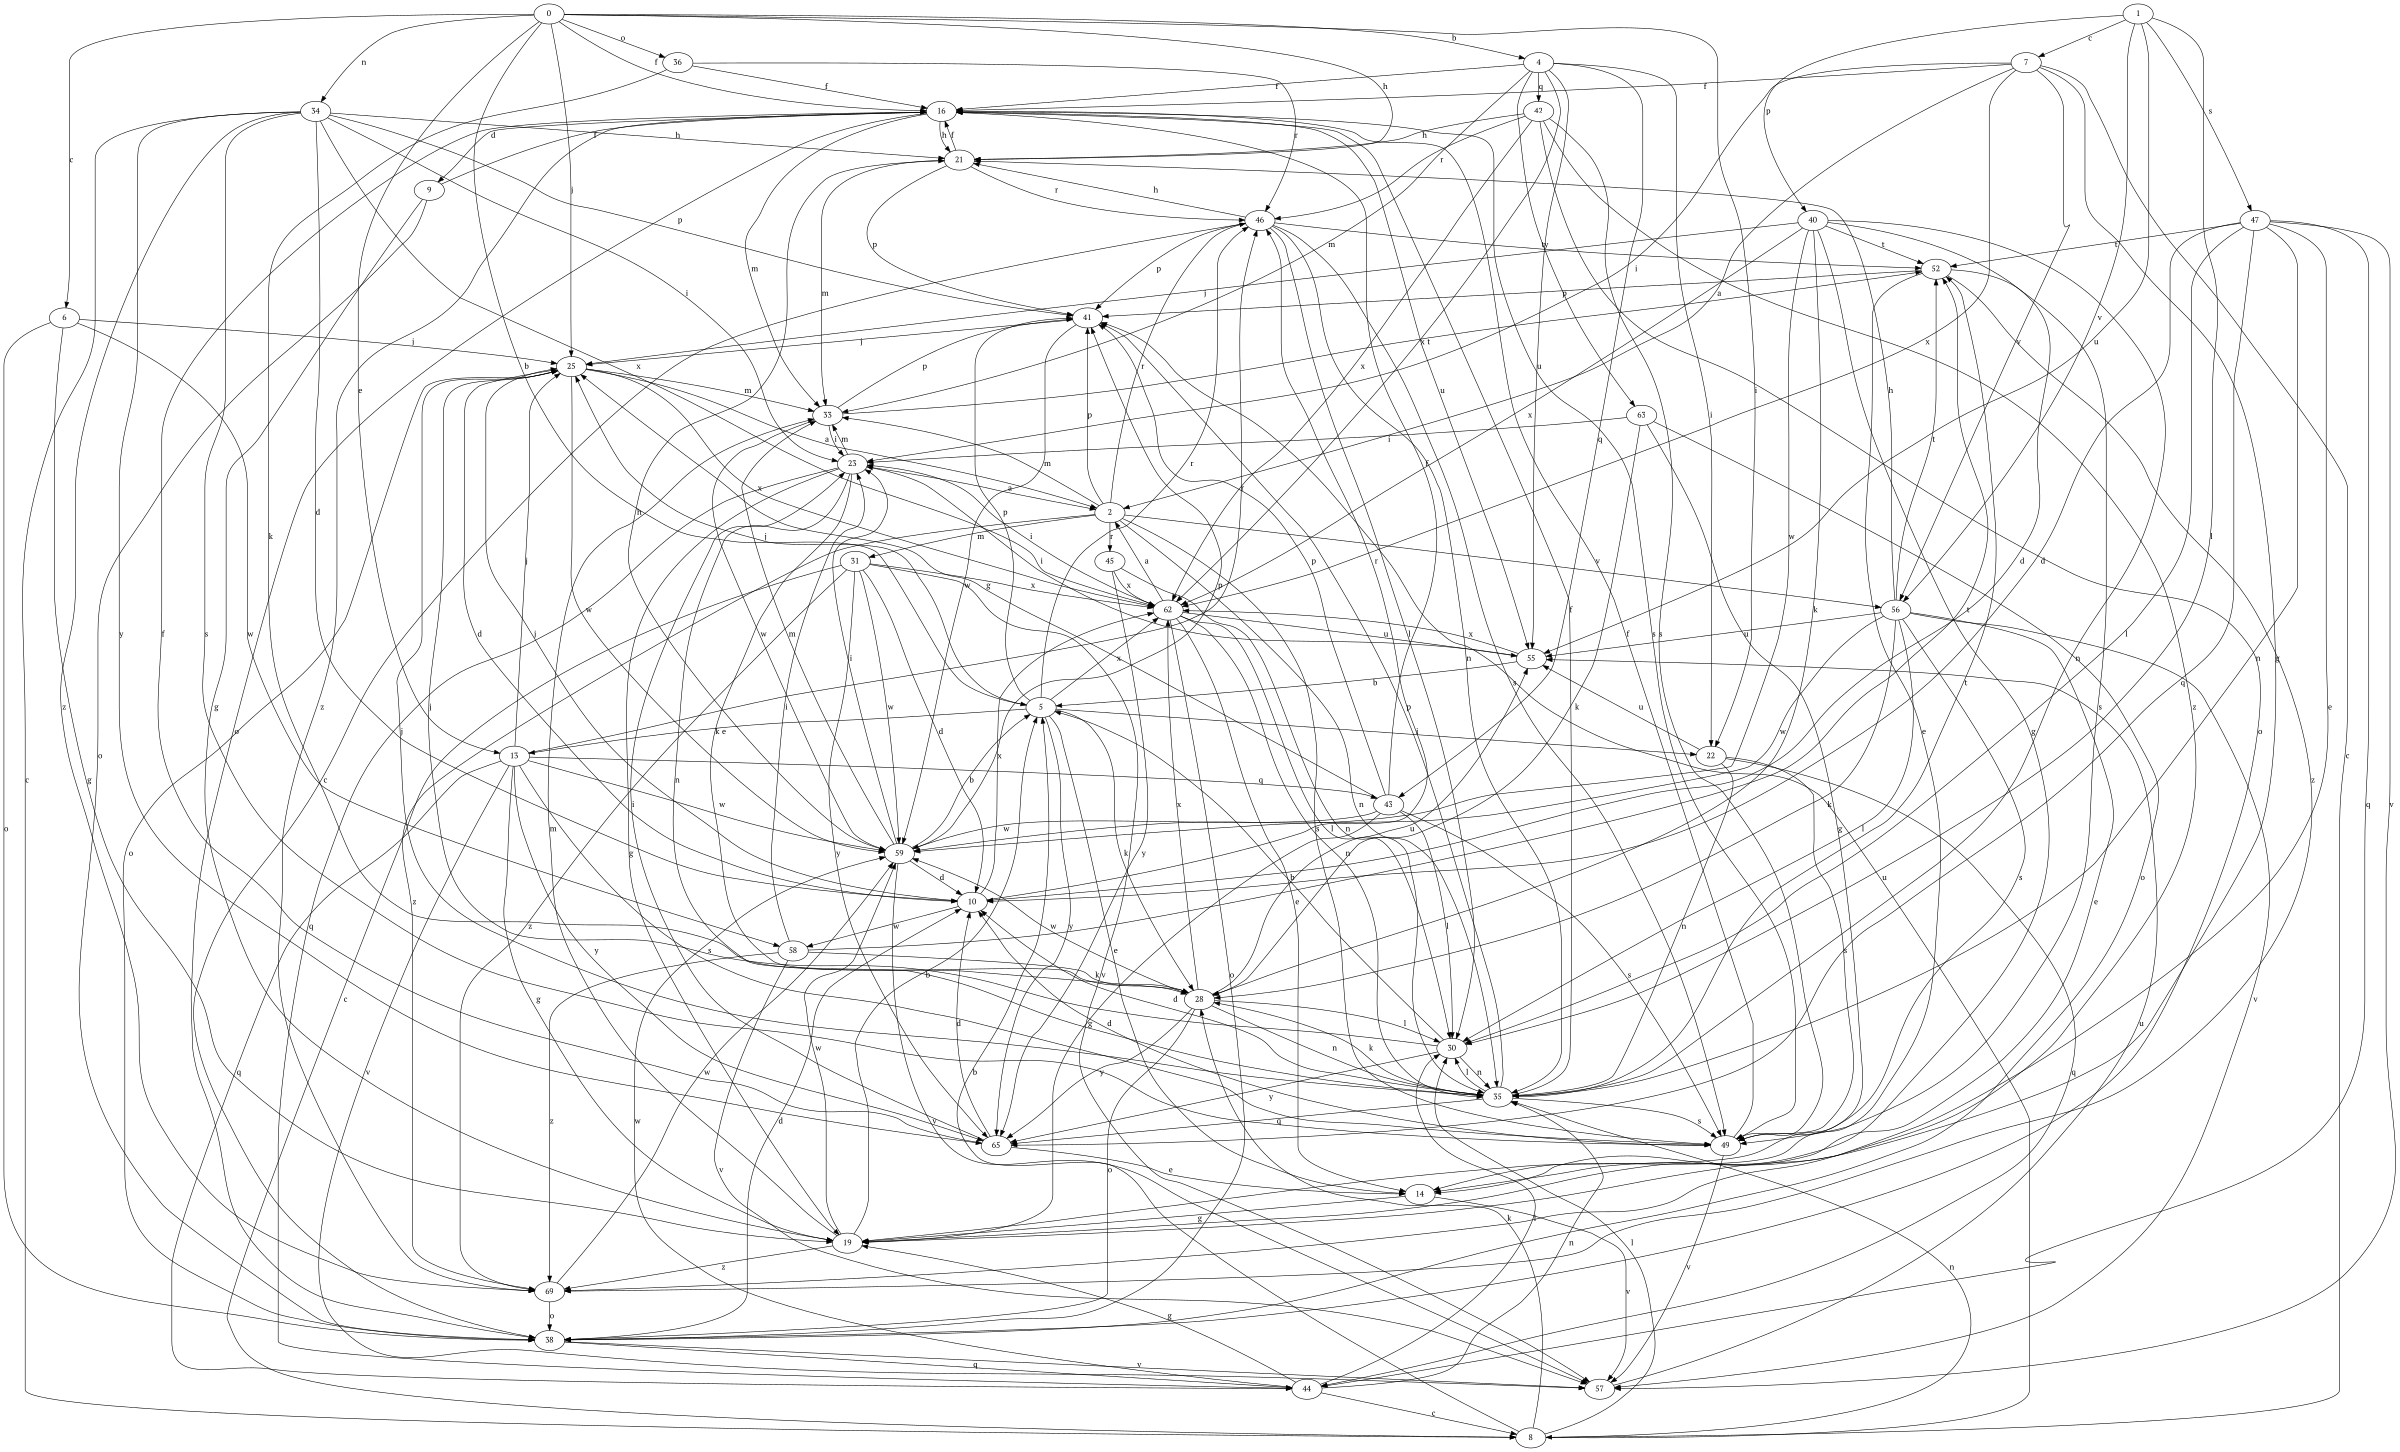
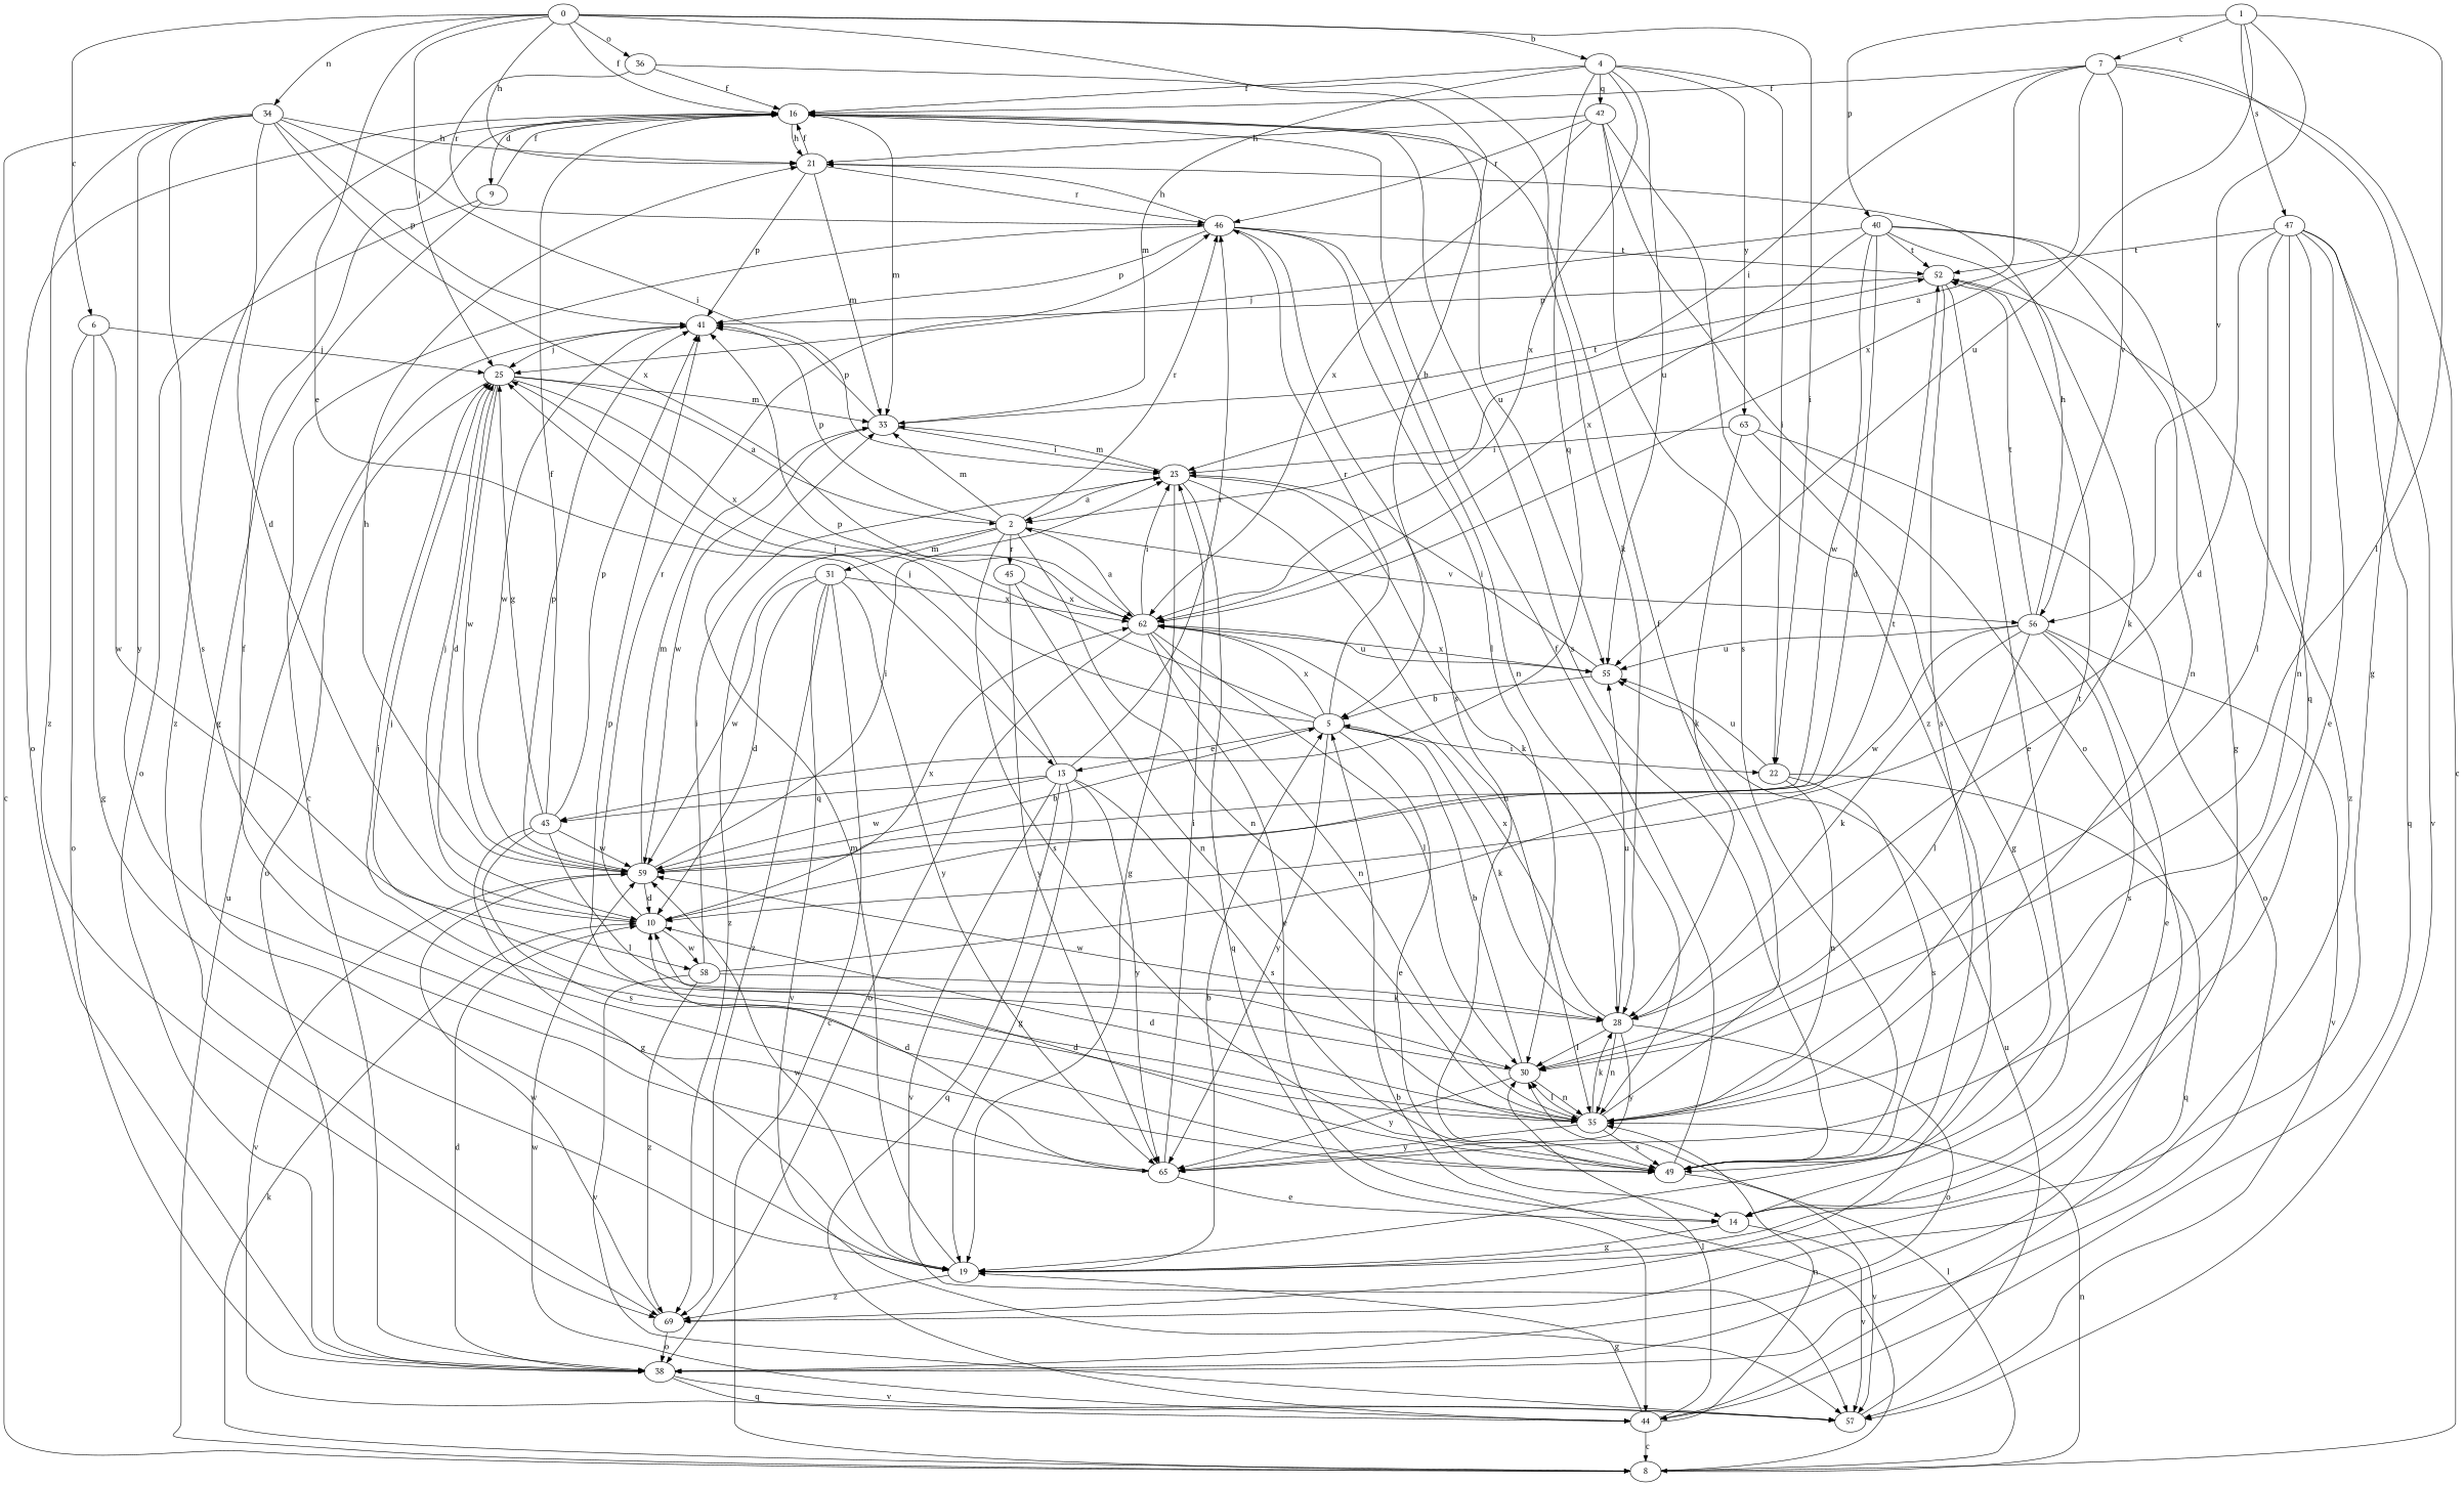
  strict digraph {
    fontname="PT Serif"
    node [fontname="PT Serif"]
    edge [fontname="PT Serif"]
    0
    4
    5
    6
    13
    16
    21
    22
    25
    34
    36
    55
    33
    42
    43
    62
    63
    41
    46
    14
    28
    65
    19
    38
    58
    49
    44
    57
    59
    69
    9
    35
    2
    10
    8
    23
    1
    7
    30
    40
    47
    56
    52
    31
    45
    0 -> 4 [label=b]
    0 -> 5 [label=b]
    0 -> 6 [label=c]
    0 -> 13 [label=e]
    0 -> 16 [label=f]
    0 -> 21 [label=h]
    0 -> 22 [label=i]
    0 -> 25 [label=j]
    0 -> 34 [label=n]
    0 -> 36 [label=o]
    4 -> 16 [label=f]
    4 -> 22 [label=i]
    4 -> 55 [label=u]
    4 -> 33 [label=m]
    4 -> 42 [label=q]
    4 -> 43 [label=q]
    4 -> 62 [label=x]
    4 -> 63 [label=y]
    5 -> 13 [label=e]
    5 -> 22 [label=i]
    5 -> 25 [label=j]
    5 -> 62 [label=x]
    5 -> 41 [label=p]
    5 -> 46 [label=r]
    5 -> 14 [label=e]
    5 -> 28 [label=k]
    5 -> 65 [label=y]
    6 -> 25 [label=j]
    6 -> 19 [label=g]
    6 -> 38 [label=o]
    6 -> 58 [label=w]
    13 -> 25 [label=j]
    13 -> 43 [label=q]
    13 -> 46 [label=r]
    13 -> 65 [label=y]
    13 -> 19 [label=g]
    13 -> 49 [label=s]
    13 -> 44 [label=q]
    13 -> 57 [label=v]
    13 -> 59 [label=w]
    16 -> 21 [label=h]
    16 -> 55 [label=u]
    16 -> 33 [label=m]
    16 -> 38 [label=o]
    16 -> 49 [label=s]
    16 -> 69 [label=z]
    16 -> 9 [label=d]
    21 -> 16 [label=f]
    21 -> 33 [label=m]
    21 -> 41 [label=p]
    21 -> 46 [label=r]
    22 -> 55 [label=u]
    22 -> 49 [label=s]
    22 -> 44 [label=q]
    22 -> 35 [label=n]
    25 -> 33 [label=m]
    25 -> 62 [label=x]
    25 -> 38 [label=o]
    25 -> 59 [label=w]
    25 -> 2 [label=a]
    25 -> 10 [label=d]
    34 -> 21 [label=h]
    34 -> 62 [label=x]
    34 -> 41 [label=p]
    34 -> 65 [label=y]
    34 -> 49 [label=s]
    34 -> 69 [label=z]
    34 -> 10 [label=d]
    34 -> 8 [label=c]
    34 -> 23 [label=i]
    36 -> 16 [label=f]
    36 -> 46 [label=r]
    36 -> 28 [label=k]
    55 -> 5 [label=b]
    55 -> 62 [label=x]
    55 -> 23 [label=i]
    33 -> 41 [label=p]
    33 -> 59 [label=w]
    33 -> 23 [label=i]
    33 -> 52 [label=t]
    42 -> 21 [label=h]
    42 -> 62 [label=x]
    42 -> 46 [label=r]
    42 -> 38 [label=o]
    42 -> 49 [label=s]
    42 -> 69 [label=z]
    43 -> 16 [label=f]
    43 -> 25 [label=g]
    43 -> 41 [label=p]
    43 -> 19 [label=g]
    43 -> 49 [label=s]
    43 -> 59 [label=w]
    43 -> 30 [label=l]
    62 -> 55 [label=u]
    62 -> 14 [label=e]
    62 -> 38 [label=o]
    62 -> 35 [label=n]
    62 -> 2 [label=a]
    62 -> 23 [label=i]
    62 -> 30 [label=l]
    63 -> 28 [label=k]
    63 -> 19 [label=g]
    63 -> 38 [label=o]
    63 -> 23 [label=i]
    41 -> 25 [label=j]
    41 -> 59 [label=w]
    46 -> 21 [label=h]
    46 -> 41 [label=p]
    46 -> 38 [label=c]
    46 -> 49 [label=s]
    46 -> 35 [label=n]
    46 -> 30 [label=l]
    46 -> 52 [label=t]
    14 -> 19 [label=g]
    14 -> 57 [label=v]
    28 -> 55 [label=u]
    28 -> 62 [label=x]
    28 -> 65 [label=y]
    28 -> 38 [label=o]
    28 -> 59 [label=w]
    28 -> 35 [label=n]
    28 -> 30 [label=l]
    65 -> 16 [label=f]
    65 -> 14 [label=e]
    65 -> 10 [label=d]
    65 -> 23 [label=i]
    19 -> 5 [label=b]
    19 -> 33 [label=m]
    19 -> 59 [label=w]
    19 -> 69 [label=z]
    38 -> 44 [label=q]
    38 -> 57 [label=v]
    38 -> 10 [label=d]
    58 -> 28 [label=k]
    58 -> 57 [label=v]
    58 -> 69 [label=z]
    58 -> 23 [label=i]
    58 -> 52 [label=t]
    49 -> 16 [label=f]
    49 -> 57 [label=v]
    49 -> 10 [label=d]
    44 -> 19 [label=g]
    44 -> 59 [label=w]
    44 -> 35 [label=n]
    44 -> 8 [label=c]
    44 -> 30 [label=l]
    57 -> 55 [label=u]
    59 -> 5 [label=b]
    59 -> 21 [label=h]
    59 -> 33 [label=m]
    59 -> 41 [label=p]
    59 -> 57 [label=v]
    59 -> 10 [label=d]
    59 -> 23 [label=i]
    69 -> 38 [label=o]
    69 -> 59 [label=w]
    9 -> 16 [label=f]
    9 -> 19 [label=g]
    9 -> 38 [label=o]
    35 -> 16 [label=f]
    35 -> 25 [label=j]
    35 -> 41 [label=p]
    35 -> 28 [label=k]
-   35 -> 65 [label=q]
+   35 -> 65 [label=y]
    35 -> 49 [label=s]
    35 -> 10 [label=d]
    35 -> 30 [label=l]
    35 -> 52 [label=t]
    2 -> 33 [label=m]
    2 -> 41 [label=p]
    2 -> 46 [label=r]
    2 -> 49 [label=s]
    2 -> 69 [label=z]
    2 -> 35 [label=n]
    2 -> 56 [label=v]
    2 -> 31 [label=m]
    2 -> 45 [label=r]
    10 -> 25 [label=j]
    10 -> 62 [label=x]
    10 -> 46 [label=r]
    10 -> 58 [label=w]
    8 -> 5 [label=b]
    8 -> 41 [label=u]
-   8 -> 28 [label=k]
+   8 -> 10 [label=k]
    8 -> 35 [label=n]
    8 -> 30 [label=l]
    23 -> 33 [label=m]
    23 -> 28 [label=k]
    23 -> 19 [label=g]
    23 -> 44 [label=q]
    23 -> 35 [label=n]
    23 -> 2 [label=a]
    1 -> 55 [label=u]
    1 -> 7 [label=c]
    1 -> 30 [label=l]
    1 -> 40 [label=p]
    1 -> 47 [label=s]
    1 -> 56 [label=v]
    7 -> 16 [label=f]
    7 -> 62 [label=x]
    7 -> 19 [label=g]
    7 -> 2 [label=a]
    7 -> 8 [label=c]
    7 -> 23 [label=i]
    7 -> 56 [label=v]
    30 -> 5 [label=b]
    30 -> 25 [label=j]
    30 -> 65 [label=y]
    30 -> 35 [label=n]
    40 -> 25 [label=j]
    40 -> 62 [label=x]
    40 -> 28 [label=k]
    40 -> 19 [label=g]
    40 -> 59 [label=w]
    40 -> 35 [label=n]
    40 -> 10 [label=d]
    40 -> 52 [label=t]
    47 -> 14 [label=e]
    47 -> 65 [label=q]
    47 -> 44 [label=q]
    47 -> 57 [label=v]
    47 -> 35 [label=n]
    47 -> 10 [label=d]
    47 -> 30 [label=l]
    47 -> 52 [label=t]
    56 -> 21 [label=h]
    56 -> 55 [label=u]
    56 -> 14 [label=e]
    56 -> 28 [label=k]
    56 -> 49 [label=s]
    56 -> 57 [label=v]
    56 -> 59 [label=w]
    56 -> 30 [label=l]
    56 -> 52 [label=t]
    52 -> 41 [label=p]
    52 -> 14 [label=e]
    52 -> 49 [label=s]
    52 -> 69 [label=z]
    31 -> 62 [label=x]
    31 -> 65 [label=y]
    31 -> 57 [label=v]
    31 -> 59 [label=w]
    31 -> 69 [label=z]
    31 -> 10 [label=d]
    31 -> 8 [label=c]
    45 -> 62 [label=x]
    45 -> 65 [label=y]
    45 -> 35 [label=n]
  }
